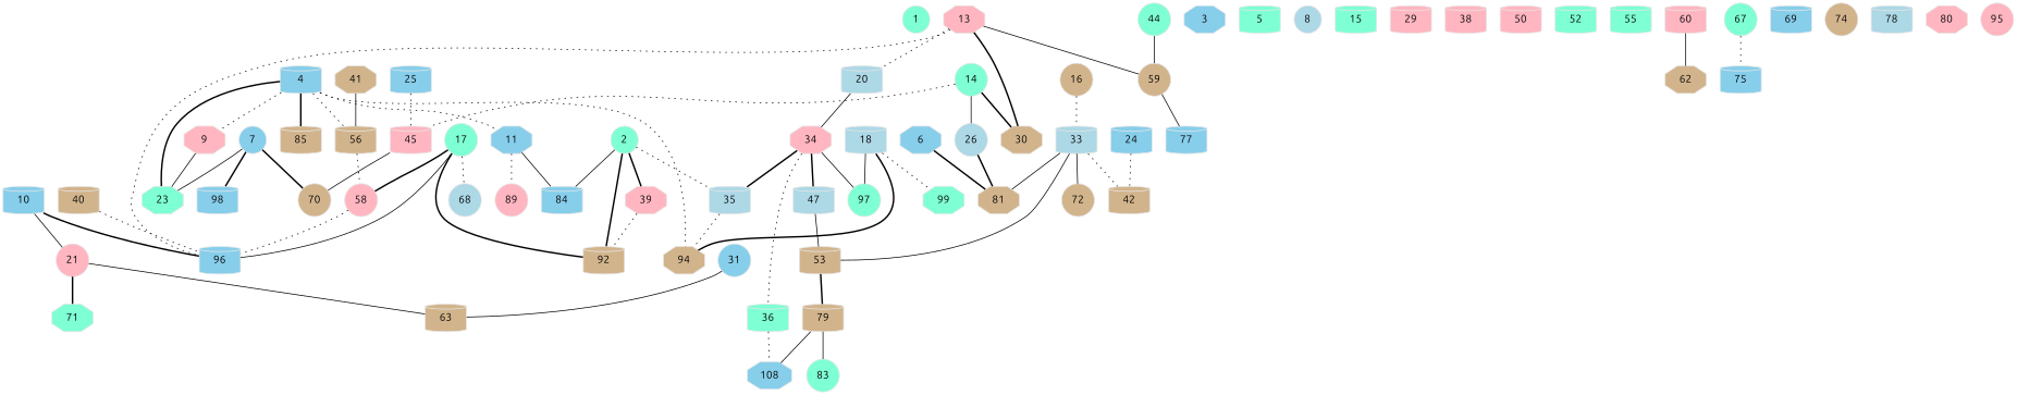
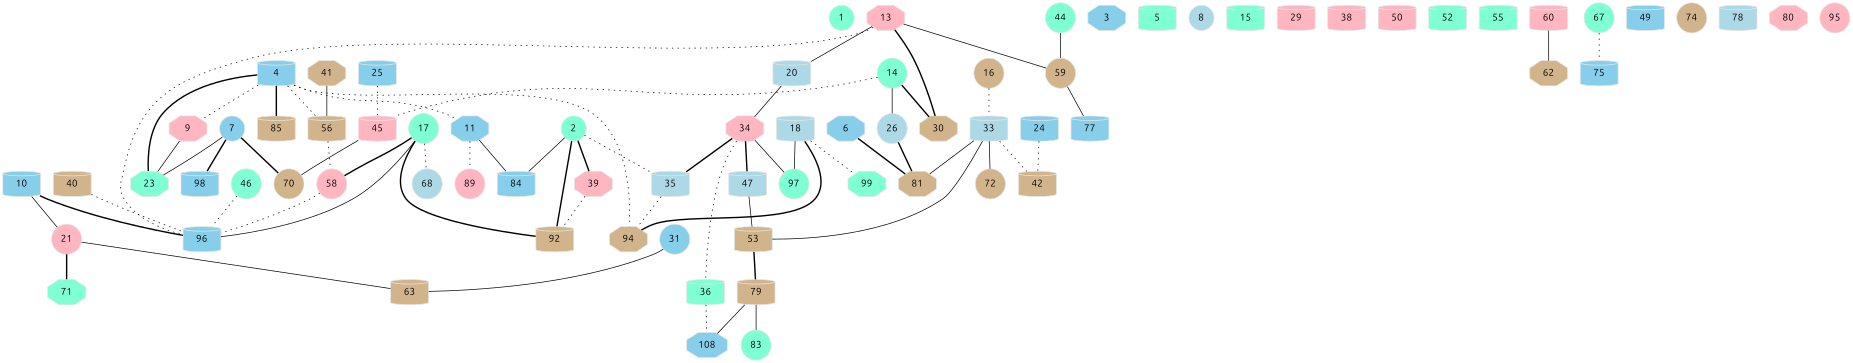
  graph {
    fontname=Ubuntu
    node [color=gray90 fillcolor=tan fontname=Ubuntu shape=cylinder style=filled]
    edge [fontname=Ubuntu style=solid]
    1 [fillcolor=aquamarine shape=circle]
    35 [fillcolor=lightblue super="+37"]
    94 [shape=octagon super="+107"]
    2 [fillcolor=aquamarine shape=circle]
    39 [fillcolor=lightpink shape=octagon super="+102"]
    84 [fillcolor=skyblue super="+87"]
    92
    3 [fillcolor=skyblue shape=octagon super="+86"]
    4 [fillcolor=skyblue super="+48"]
    9 [fillcolor=lightpink shape=octagon]
    11 [fillcolor=skyblue shape=octagon super="+12"]
    23 [fillcolor=aquamarine shape=octagon super="+91"]
    56 [super="+109"]
    85 [super="+104"]
    89 [fillcolor=lightpink shape=circle]
    58 [fillcolor=lightpink shape=circle]
    5 [fillcolor=aquamarine]
    6 [fillcolor=skyblue shape=octagon super="+93"]
    81 [shape=octagon]
    7 [fillcolor=skyblue shape=circle super="+28"]
    70 [shape=circle]
    98 [fillcolor=skyblue]
    8 [fillcolor=lightblue shape=circle]
    21 [fillcolor=lightpink shape=circle super="+27"]
    63
    71 [fillcolor=aquamarine shape=octagon super="+76"]
    10 [fillcolor=skyblue]
    96 [fillcolor=skyblue super="+106"]
    13 [fillcolor=lightpink shape=octagon super="+19"]
    20 [fillcolor=lightblue]
    30 [shape=octagon super="+51"]
    59 [shape=circle super="+100"]
    34 [fillcolor=lightpink shape=octagon super="+43"]
    77 [fillcolor=skyblue]
    26 [fillcolor=lightblue shape=circle super="+64"]
    14 [fillcolor=aquamarine shape=circle]
    45 [fillcolor=lightpink super="+54"]
    15 [fillcolor=aquamarine super="+101"]
    33 [fillcolor=lightblue super="+49"]
    42
    53
    72 [shape=circle]
    16 [shape=circle]
    17 [fillcolor=aquamarine shape=circle super="+57"]
    68 [fillcolor=lightblue shape=circle]
    18 [fillcolor=lightblue super="+65"]
    97 [fillcolor=aquamarine shape=circle]
    99 [fillcolor=aquamarine shape=octagon]
    36 [fillcolor=aquamarine super="+90"]
    47 [fillcolor=lightblue super="+73"]
    24 [fillcolor=skyblue super="+32"]
    25 [fillcolor=skyblue]
    29 [fillcolor=lightpink]
    31 [fillcolor=skyblue shape=circle super="+61"]
    79 [super="+103"]
    108 [fillcolor=skyblue shape=octagon]
    38 [fillcolor=lightpink]
    40 [super="+105"]
    41 [shape=octagon super="+82"]
    44 [fillcolor=aquamarine shape=circle]
+   46 [fillcolor=aquamarine shape=circle]
    50 [fillcolor=lightpink]
    52 [fillcolor=aquamarine]
    83 [fillcolor=aquamarine shape=circle]
    55 [fillcolor=aquamarine]
    60 [fillcolor=lightpink super="+66"]
    62 [shape=octagon super="+88"]
    67 [fillcolor=aquamarine shape=circle]
    75 [fillcolor=skyblue]
-   69 [fillcolor=skyblue]
+   69 [fillcolor=skyblue label=49]
    74 [shape=circle]
    78 [fillcolor=lightblue]
    80 [fillcolor=lightpink shape=octagon]
    95 [fillcolor=lightpink shape=circle]
    35 -- 94 [style=dotted]
    2 -- 35 [style=dotted]
    2 -- 39 [style=bold]
    2 -- 84
    2 -- 92 [style=bold]
    39 -- 92 [style=dotted]
    4 -- 94 [style=dotted]
    4 -- 9 [style=dotted]
    4 -- 11 [style=dotted]
    4 -- 23 [style=bold weight=2]
    4 -- 56 [style=dotted]
    4 -- 85 [style=bold]
    9 -- 23
    11 -- 84
    11 -- 89 [style=dotted]
    56 -- 58 [style=dotted]
    58 -- 96 [style=dotted]
    6 -- 81 [style=bold]
    7 -- 23
    7 -- 70 [style=bold]
    7 -- 98 [style=bold]
    21 -- 63
    21 -- 71 [style=bold]
    10 -- 21
    10 -- 96 [style=bold]
    13 -- 96 [style=dotted]
-   13 -- 20 [style=dotted]
+   13 -- 20
    13 -- 30 [style=bold]
    13 -- 59
    20 -- 34
    59 -- 77
    34 -- 35 [style=bold]
    34 -- 97
    34 -- 36 [style=dotted]
    34 -- 47 [style=bold]
    26 -- 81 [style=bold]
    14 -- 30 [style=bold]
    14 -- 26
    14 -- 45 [style=dotted]
    45 -- 70
    33 -- 81
    33 -- 42 [style=dotted]
    33 -- 53
    33 -- 72
    53 -- 79 [style=bold]
    16 -- 33 [style=dotted]
    17 -- 92 [style=bold]
    17 -- 58 [style=bold]
    17 -- 96
    17 -- 68 [style=dotted]
    18 -- 94 [style=bold]
    18 -- 97
    18 -- 99 [style=dotted]
    36 -- 108 [style=dotted]
    47 -- 53 [weight=2]
    24 -- 42 [style=dotted]
    25 -- 45 [style=dotted]
    31 -- 63
    79 -- 108
    79 -- 83
    40 -- 96 [style=dotted]
    41 -- 56
    44 -- 59
+   46 -- 96 [style=dotted]
    60 -- 62
    67 -- 75 [style=dotted]
  }
